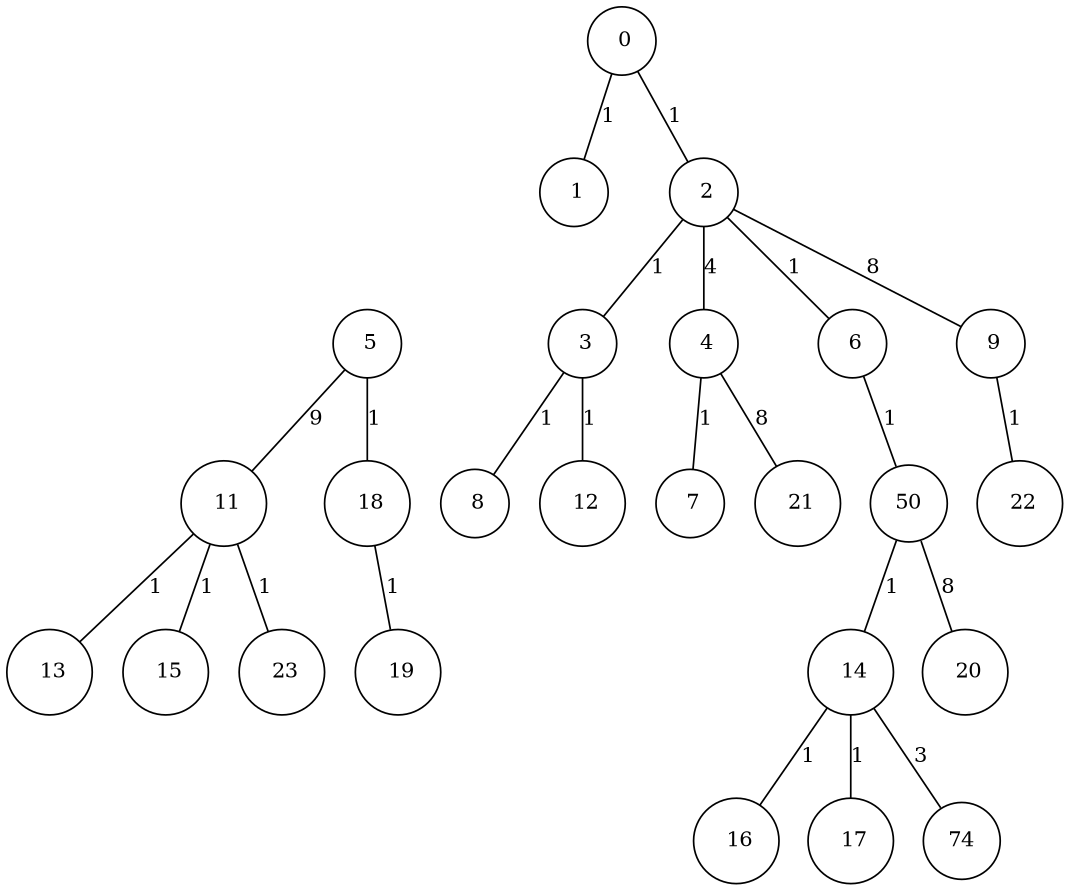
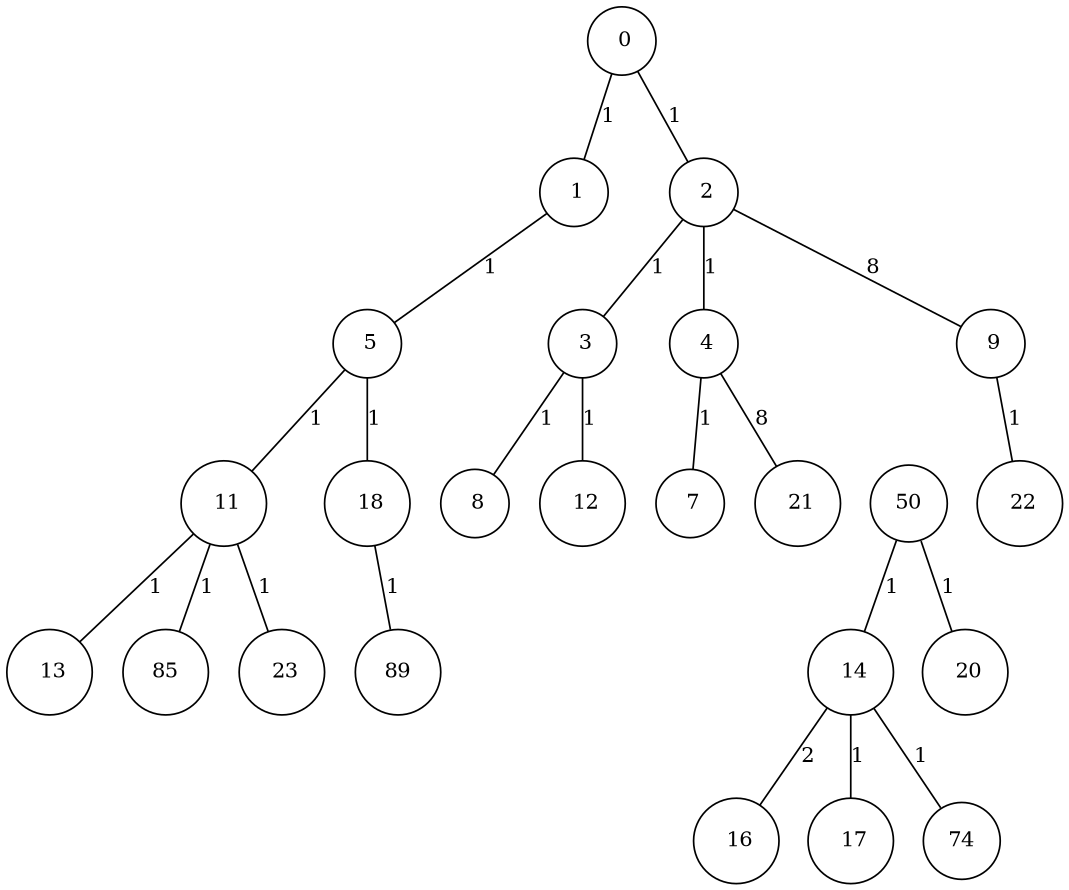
  graph {
    fixedsize="true;"
    node [color=black fontsize=12 hight=.12 shape=circle]
    edge [fontsize=12]
    n1 [label=" 0" width=.12]
    n2 [label=" 1" width=.12]
    n3 [label=" 2" width=.12]
    n4 [label=" 5" width=.12]
    n5 [label=" 3" width=.12]
    n6 [label=" 4" width=.12]
-   n7 [label=" 6" width=.12]
    n8 [label=" 9" width=.12]
    n9 [label=" 11" width=.12]
    n10 [label=" 18" width=.12]
    n11 [label=" 8" width=.12]
    n12 [label=" 12" width=.12]
    n13 [label=" 7" width=.12]
    n14 [label=" 21" width=.12]
    n15 [label=50 width=.12]
    n16 [label=" 22" width=.12]
    n17 [label=" 13" width=.12]
-   n18 [label=" 15" width=.12]
+   n18 [label=85 width=.12]
    n19 [label=" 23" width=.12]
-   n20 [label=" 19" width=.12]
+   n20 [label=89 width=.12]
    n21 [label=" 14" width=.12]
    n22 [label=" 20" width=.12]
    n23 [label=" 16" width=.12]
    n24 [label=" 17" width=.12]
    n25 [label=74 width=.12]
    n1 -- n2 [label=1]
    n1 -- n3 [label=1]
+   n2 -- n4 [label=1]
    n3 -- n5 [label=1]
-   n3 -- n6 [label=4]
-   n3 -- n7 [label=1]
+   n3 -- n6 [label=1]
    n3 -- n8 [label=8]
-   n4 -- n9 [label=9]
+   n4 -- n9 [label=1]
    n4 -- n10 [label=1]
    n5 -- n11 [label=1]
    n5 -- n12 [label=1]
    n6 -- n13 [label=1]
    n6 -- n14 [label=8]
-   n7 -- n15 [label=1]
    n8 -- n16 [label=1]
    n9 -- n17 [label=1]
    n9 -- n18 [label=1]
    n9 -- n19 [label=1]
    n10 -- n20 [label=1]
    n15 -- n21 [label=1]
-   n15 -- n22 [label=8]
-   n21 -- n23 [label=1]
+   n15 -- n22 [label=1]
+   n21 -- n23 [label=2]
    n21 -- n24 [label=1]
-   n21 -- n25 [label=3]
+   n21 -- n25 [label=1]
  }
